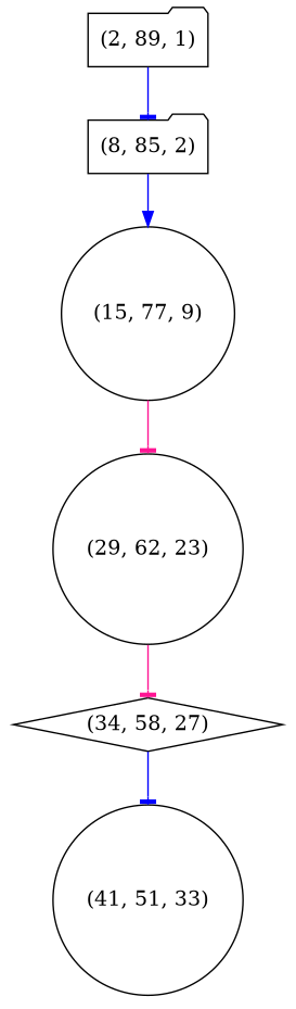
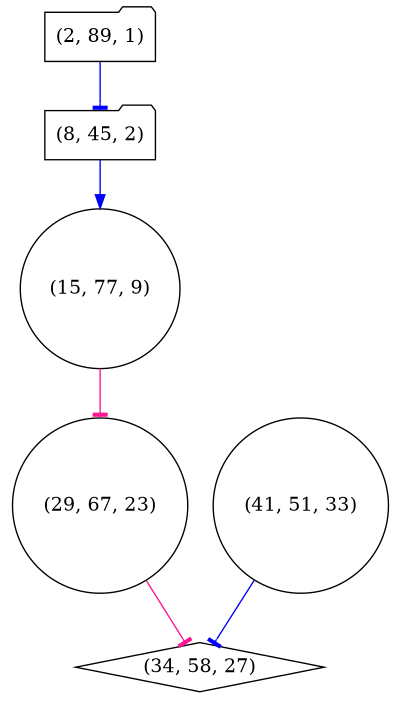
  digraph {
    node [shape=circle]
    edge [arrowhead=tee color=blue]
    "(2, 89, 1)" [shape=folder]
-   "(8, 85, 2)" [shape=folder]
+   "(8, 85, 2)" [shape=folder label="(8, 45, 2)"]
    "(15, 77, 9)"
-   "(29, 62, 23)"
+   "(29, 62, 23)" [label="(29, 67, 23)"]
    "(34, 58, 27)" [shape=diamond]
    "(41, 51, 33)"
    "(2, 89, 1)" -> "(8, 85, 2)"
    "(8, 85, 2)" -> "(15, 77, 9)" [arrowhead=normal]
    "(15, 77, 9)" -> "(29, 62, 23)" [color=deeppink]
    "(29, 62, 23)" -> "(34, 58, 27)" [color=deeppink]
-   "(34, 58, 27)" -> "(41, 51, 33)"
+   "(41, 51, 33)" -> "(34, 58, 27)"
  }
